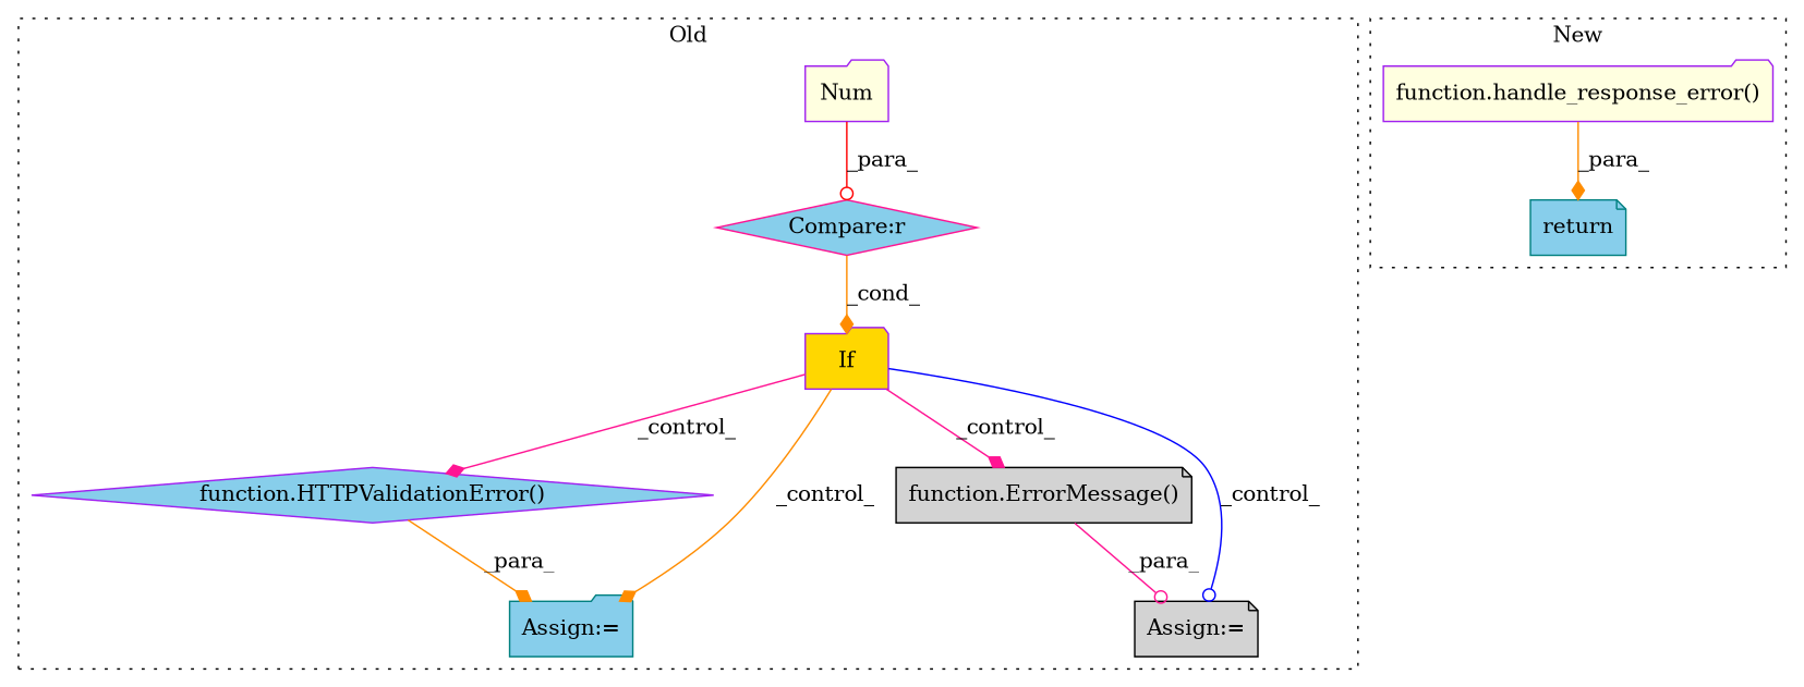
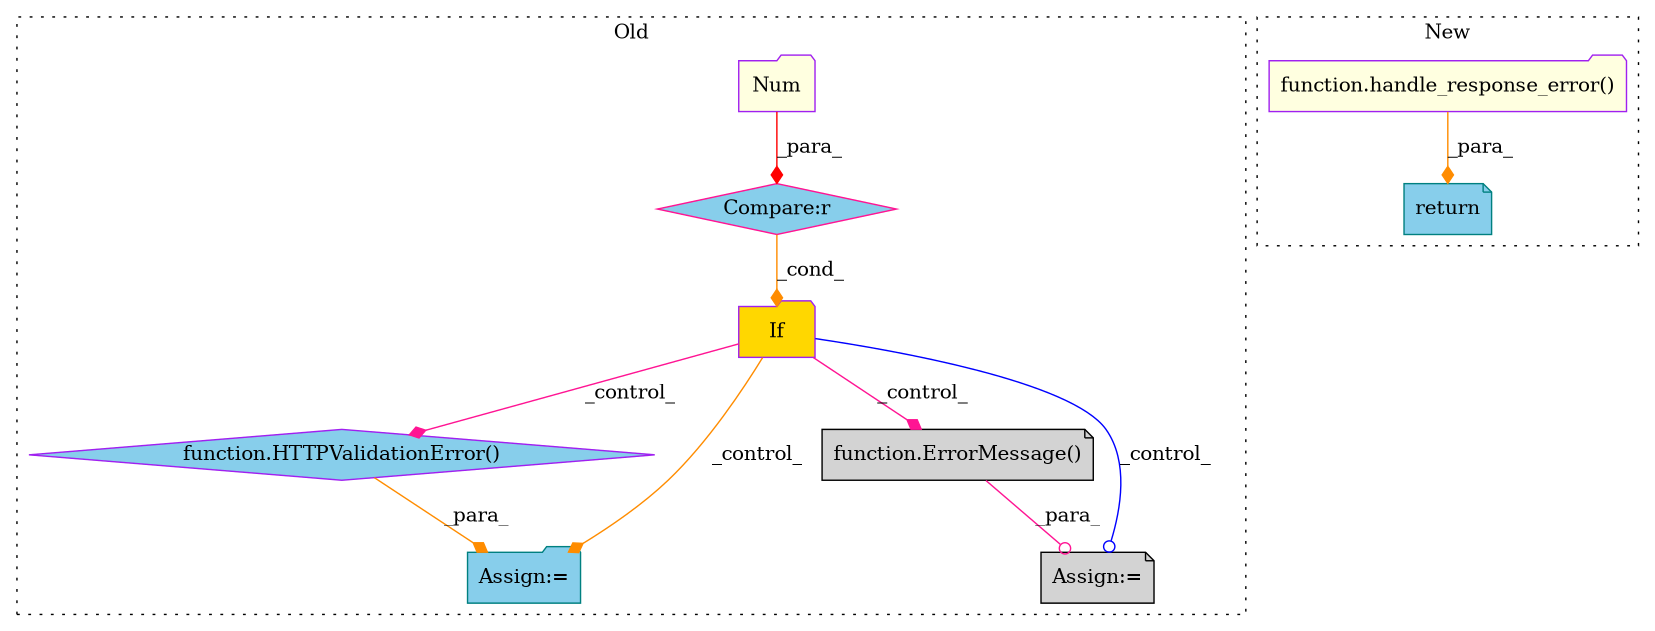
  digraph {
    node [a=75 color=purple fillcolor=skyblue l=3 s=2820 shape=folder style=filled]
    edge [arrowhead=diamond color=darkorange]
    n1 [l=38 label="function.HTTPValidationError()" s=2971 shape=diamond]
    n2 [a=96 fillcolor=gold l=0 label=If]
    n3 [a=40 color=deeppink l=27 label="Compare:r" shape=diamond]
    n4 [color=black fillcolor=lightgrey l=31 label="function.ErrorMessage()" s=2875 shape=note]
    n5 [a=76 fillcolor=lightyellow label=Num s=2844]
    n6 [a=68 color=black fillcolor=lightgrey label="Assign:=" s=2872 shape=note]
    n7 [a=68 color=teal label="Assign:=" s=2968]
    n8 [fillcolor=lightyellow l="22,15" label="function.handle_response_error()" s="3001,3031"]
    n9 [a=93 color=teal l=7 label=return s=2994 shape=note]
    subgraph cluster_1 {
      label=Old
      style=dotted
      n1
      n2
      n3
      n4
      n5
      n6
      n7
    }
    subgraph cluster_2 {
      label=New
      style=dotted
      n8
      n9
    }
    n1 -> n7 [label=_para_]
    n2 -> n1 [color=deeppink label=_control_]
    n2 -> n4 [color=deeppink label=_control_]
    n2 -> n6 [arrowhead=odot color=blue label=_control_]
    n2 -> n7 [label=_control_]
    n3 -> n2 [label=_cond_]
    n4 -> n6 [arrowhead=odot color=deeppink label=_para_]
-   n5 -> n3 [arrowhead=odot color=red label=_para_]
+   n5 -> n3 [color=red label=_para_]
    n8 -> n9 [label=_para_]
  }
